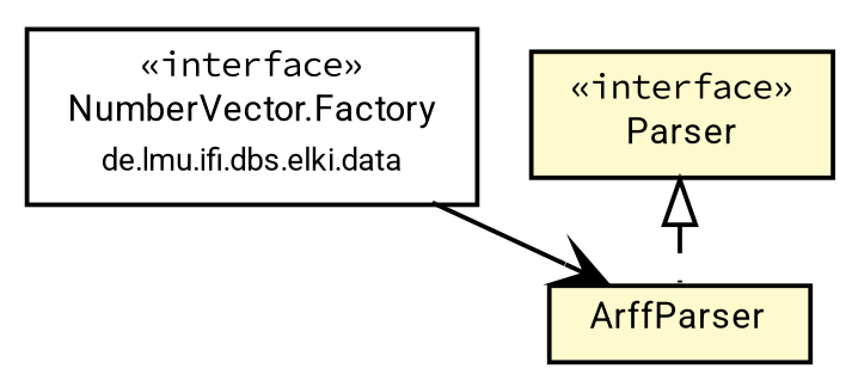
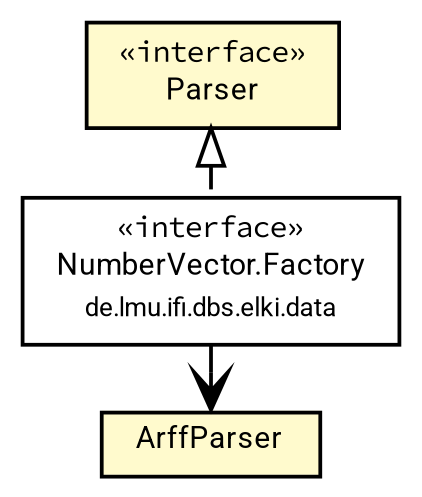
  digraph {
    fontname="Source Code Pro"
    nodesep=0.15
    rankdir=TB
    ranksep=0.25
    node [fontcolor=black fontname="Source Code Pro" fontsize=8 margin=0 shape=plaintext]
    edge [color=black fontname="Source Code Pro" fontsize=7 labelfontname=Roboto labelfontsize=7]
    n1 [height=0 label=<<table title="de.lmu.ifi.dbs.elki.data.NumberVector.Factory" border="0" cellborder="1" cellspacing="0" cellpadding="2" href="../../data/NumberVector.Factory.html" target="_parent"> 		<tr><td><table border="0" cellspacing="0" cellpadding="1"> 		<tr><td align="center" balign="center"> &#171;interface&#187; </td></tr> 		<tr><td align="center" balign="center"> <font face="Roboto">NumberVector.Factory</font> </td></tr> 		<tr><td align="center" balign="center"> <font face="Roboto" point-size="7.0">de.lmu.ifi.dbs.elki.data</font> </td></tr> 		</table></td></tr> 		</table>> width=0]
    n2 [height=0 label=<<table title="de.lmu.ifi.dbs.elki.datasource.parser.ArffParser" border="0" cellborder="1" cellspacing="0" cellpadding="2" bgcolor="lemonChiffon" href="ArffParser.html" target="_parent"> 		<tr><td><table border="0" cellspacing="0" cellpadding="1"> 		<tr><td align="center" balign="center"> <font face="Roboto">ArffParser</font> </td></tr> 		</table></td></tr> 		</table>> width=0]
    n3 [height=0 label=<<table title="de.lmu.ifi.dbs.elki.datasource.parser.Parser" border="0" cellborder="1" cellspacing="0" cellpadding="2" bgcolor="LemonChiffon" href="Parser.html" target="_parent"> 		<tr><td><table border="0" cellspacing="0" cellpadding="1"> 		<tr><td align="center" balign="center"> &#171;interface&#187; </td></tr> 		<tr><td align="center" balign="center"> <font face="Roboto">Parser</font> </td></tr> 		</table></td></tr> 		</table>> width=0]
    n1 -> n2 [arrowhead=open weight=1]
-   n3 -> n2 [arrowtail=empty dir=back style=dashed weight=9]
+   n3 -> n1 [arrowtail=empty dir=back style=dashed weight=9]
  }
